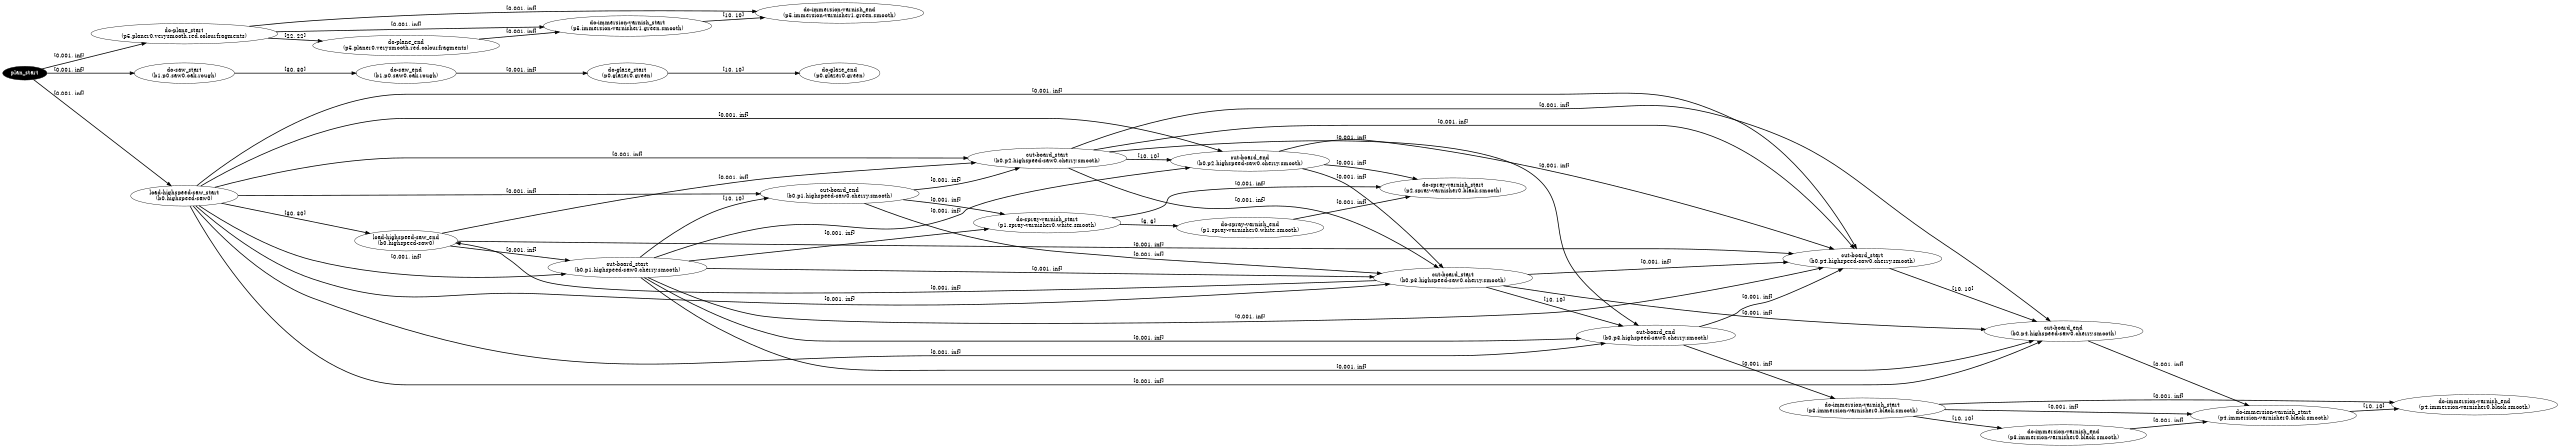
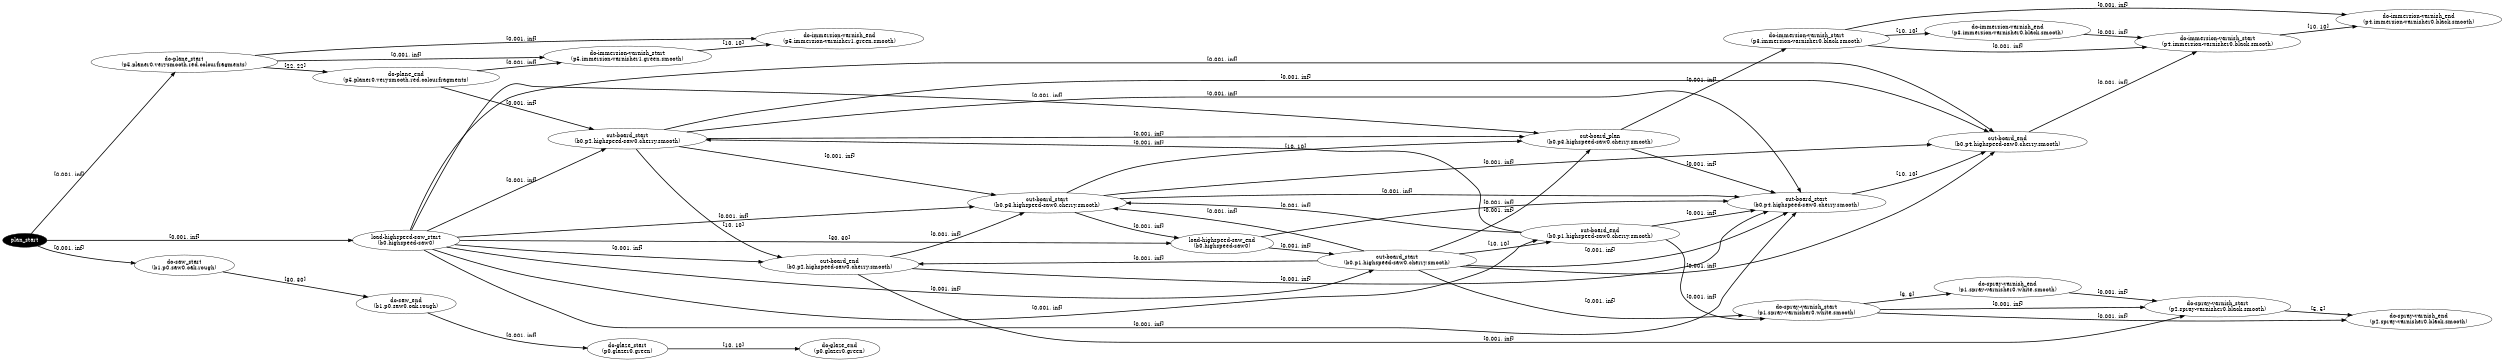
  digraph {
    rankdir=LR
    edge [color=black penwidth=2]
    n1 [fillcolor=black fontcolor=white label=plan_start style=filled]
    n2 [label="do-plane_start\n(p5,planer0,verysmooth,red,colourfragments)"]
    n3 [label="do-saw_start\n(b1,p0,saw0,oak,rough)"]
    n4 [label="load-highspeed-saw_start\n(b0,highspeed-saw0)"]
    n5 [label="do-plane_end\n(p5,planer0,verysmooth,red,colourfragments)"]
    n6 [label="do-immersion-varnish_start\n(p5,immersion-varnisher1,green,smooth)"]
    n7 [label="do-immersion-varnish_end\n(p5,immersion-varnisher1,green,smooth)"]
    n8 [label="do-saw_end\n(b1,p0,saw0,oak,rough)"]
    n9 [label="load-highspeed-saw_end\n(b0,highspeed-saw0)"]
    n10 [label="cut-board_start\n(b0,p1,highspeed-saw0,cherry,smooth)"]
    n11 [label="cut-board_end\n(b0,p1,highspeed-saw0,cherry,smooth)"]
    n12 [label="cut-board_start\n(b0,p2,highspeed-saw0,cherry,smooth)"]
    n13 [label="cut-board_end\n(b0,p2,highspeed-saw0,cherry,smooth)"]
    n14 [label="cut-board_start\n(b0,p3,highspeed-saw0,cherry,smooth)"]
-   n15 [label="cut-board_end\n(b0,p3,highspeed-saw0,cherry,smooth)"]
+   n15 [label="cut-board_plan\n(b0,p3,highspeed-saw0,cherry,smooth)"]
    n16 [label="cut-board_start\n(b0,p4,highspeed-saw0,cherry,smooth)"]
    n17 [label="cut-board_end\n(b0,p4,highspeed-saw0,cherry,smooth)"]
    n18 [label="do-glaze_start\n(p0,glazer0,green)"]
    n19 [label="do-glaze_end\n(p0,glazer0,green)"]
    n20 [label="do-spray-varnish_start\n(p1,spray-varnisher0,white,smooth)"]
    n21 [label="do-spray-varnish_start\n(p2,spray-varnisher0,black,smooth)"]
    n22 [label="do-immersion-varnish_start\n(p3,immersion-varnisher0,black,smooth)"]
    n23 [label="do-immersion-varnish_start\n(p4,immersion-varnisher0,black,smooth)"]
    n24 [label="do-spray-varnish_end\n(p1,spray-varnisher0,white,smooth)"]
+   n25 [label="do-spray-varnish_end\n(p2,spray-varnisher0,black,smooth)"]
    n26 [label="do-immersion-varnish_end\n(p3,immersion-varnisher0,black,smooth)"]
    n27 [label="do-immersion-varnish_end\n(p4,immersion-varnisher0,black,smooth)"]
    n1 -> n2 [label="[0.001, inf]"]
    n1 -> n3 [label="[0.001, inf]"]
    n1 -> n4 [label="[0.001, inf]"]
    n2 -> n5 [label="[22, 22]"]
    n2 -> n6 [label="[0.001, inf]"]
    n2 -> n7 [label="[0.001, inf]"]
    n3 -> n8 [label="[30, 30]"]
    n4 -> n9 [label="[30, 30]"]
    n4 -> n10 [label="[0.001, inf]"]
    n4 -> n11 [label="[0.001, inf]"]
    n4 -> n12 [label="[0.001, inf]"]
    n4 -> n13 [label="[0.001, inf]"]
    n4 -> n14 [label="[0.001, inf]"]
    n4 -> n15 [label="[0.001, inf]"]
    n4 -> n16 [label="[0.001, inf]"]
    n4 -> n17 [label="[0.001, inf]"]
    n5 -> n6 [label="[0.001, inf]"]
    n6 -> n7 [label="[10, 10]"]
    n8 -> n18 [label="[0.001, inf]"]
    n9 -> n10 [label="[0.001, inf]"]
-   n9 -> n12 [label="[0.001, inf]"]
+   n5 -> n12 [label="[0.001, inf]"]
    n9 -> n16 [label="[0.001, inf]"]
    n10 -> n11 [label="[10, 10]"]
    n10 -> n13 [label="[0.001, inf]"]
    n10 -> n14 [label="[0.001, inf]"]
    n10 -> n15 [label="[0.001, inf]"]
    n10 -> n16 [label="[0.001, inf]"]
    n10 -> n17 [label="[0.001, inf]"]
    n10 -> n20 [label="[0.001, inf]"]
    n11 -> n12 [label="[0.001, inf]"]
    n11 -> n14 [label="[0.001, inf]"]
+   n11 -> n16 [label="[0.001, inf]"]
    n11 -> n20 [label="[0.001, inf]"]
    n12 -> n13 [label="[10, 10]"]
    n12 -> n14 [label="[0.001, inf]"]
    n12 -> n15 [label="[0.001, inf]"]
    n12 -> n16 [label="[0.001, inf]"]
    n12 -> n17 [label="[0.001, inf]"]
    n13 -> n14 [label="[0.001, inf]"]
    n13 -> n16 [label="[0.001, inf]"]
    n13 -> n21 [label="[0.001, inf]"]
    n14 -> n9 [label="[0.001, inf]"]
    n14 -> n15 [label="[10, 10]"]
    n14 -> n16 [label="[0.001, inf]"]
    n14 -> n17 [label="[0.001, inf]"]
    n15 -> n16 [label="[0.001, inf]"]
    n15 -> n22 [label="[0.001, inf]"]
    n16 -> n17 [label="[10, 10]"]
    n17 -> n23 [label="[0.001, inf]"]
    n18 -> n19 [label="[10, 10]"]
    n20 -> n21 [label="[0.001, inf]"]
    n20 -> n24 [label="[6, 6]"]
+   n20 -> n25 [label="[0.001, inf]"]
+   n21 -> n25 [label="[5, 5]"]
    n22 -> n23 [label="[0.001, inf]"]
    n22 -> n26 [label="[10, 10]"]
    n22 -> n27 [label="[0.001, inf]"]
    n23 -> n27 [label="[10, 10]"]
    n24 -> n21 [label="[0.001, inf]"]
    n26 -> n23 [label="[0.001, inf]"]
  }
